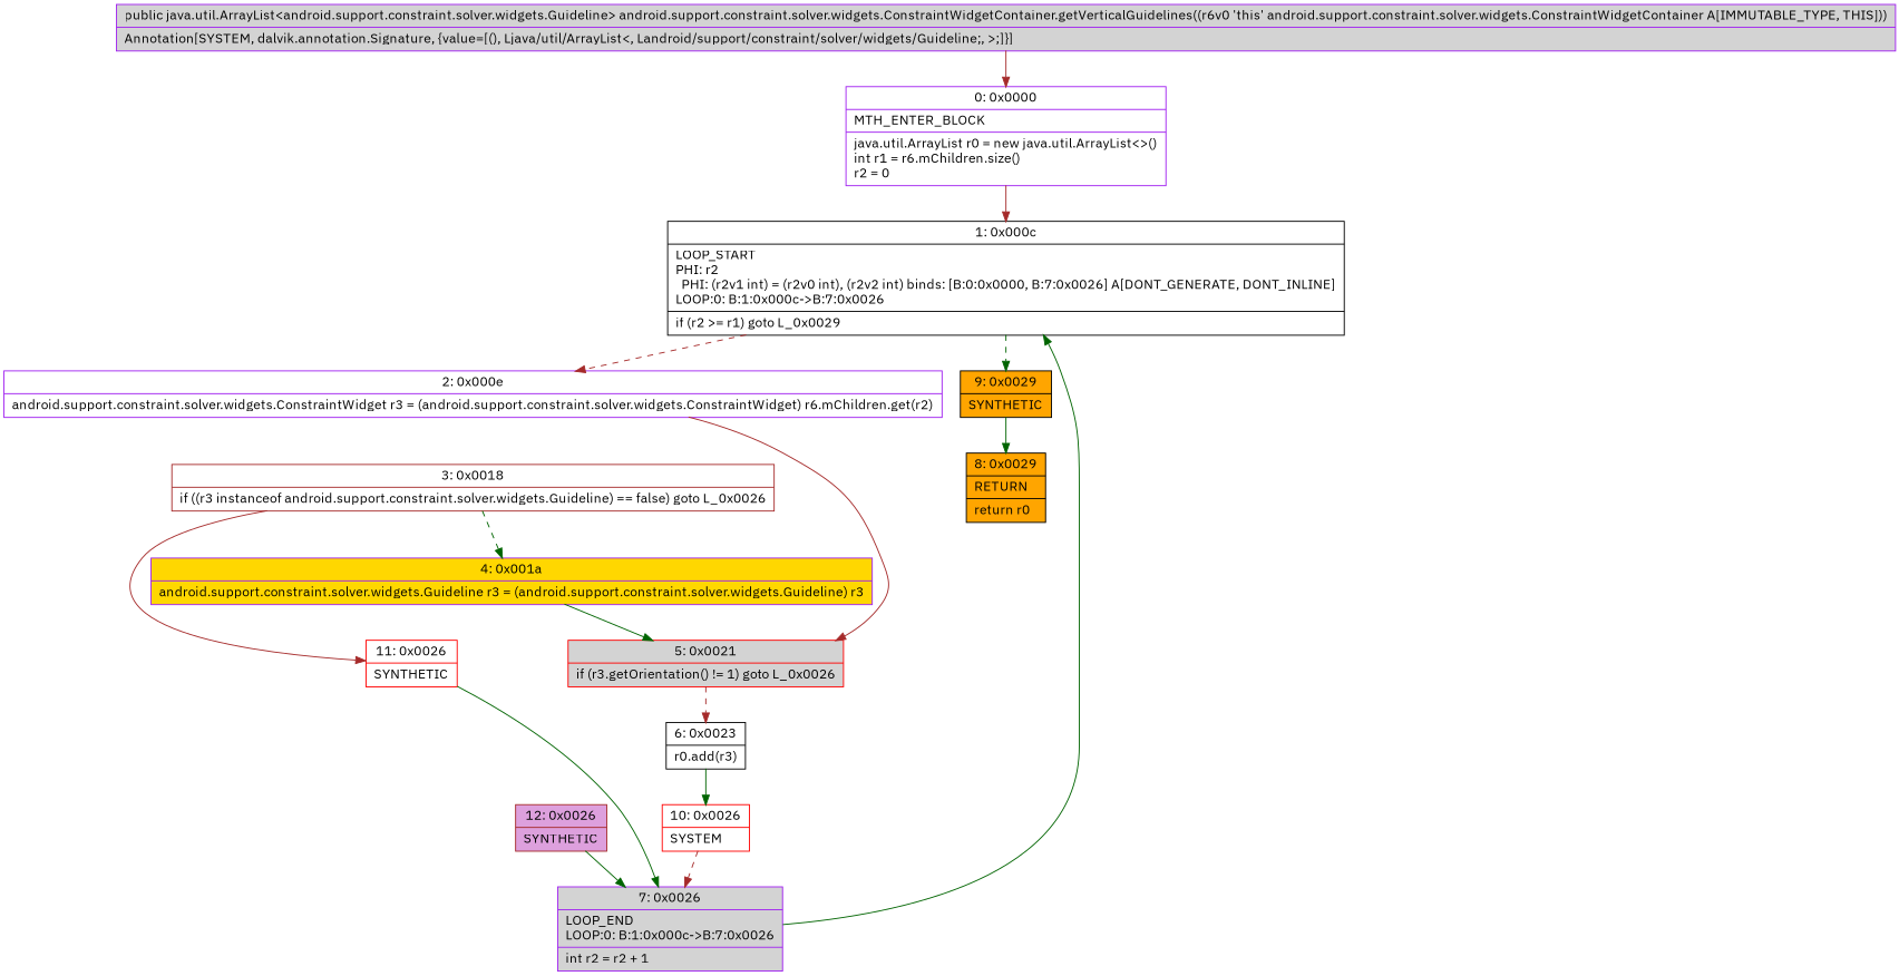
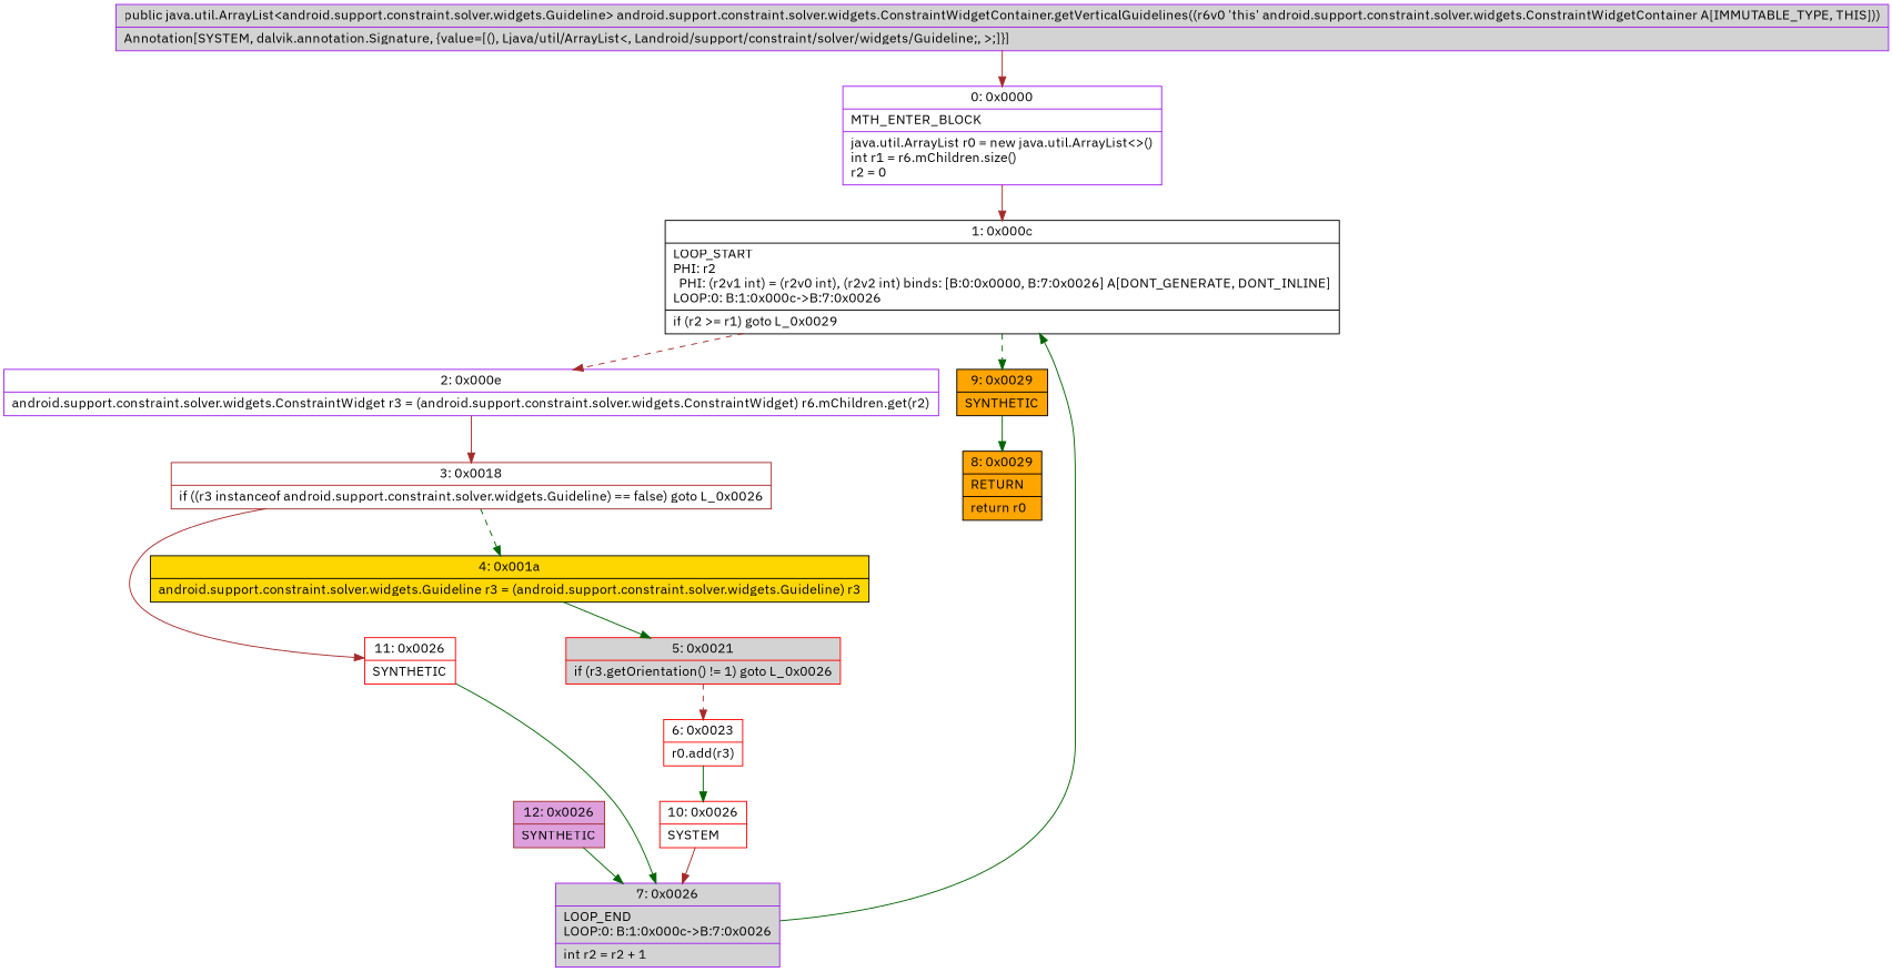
  digraph {
    fontname="IBM Plex Sans"
    node [color=black fillcolor=white fontname="IBM Plex Sans" shape=record style=filled]
    edge [color=darkgreen fontname="IBM Plex Sans"]
    n1 [color=purple label="{0\:\ 0x0000|MTH_ENTER_BLOCK\l|java.util.ArrayList r0 = new java.util.ArrayList\<\>()\lint r1 = r6.mChildren.size()\lr2 = 0\l}"]
    n2 [label="{1\:\ 0x000c|LOOP_START\lPHI: r2 \l  PHI: (r2v1 int) = (r2v0 int), (r2v2 int) binds: [B:0:0x0000, B:7:0x0026] A[DONT_GENERATE, DONT_INLINE]\lLOOP:0: B:1:0x000c\-\>B:7:0x0026\l|if (r2 \>= r1) goto L_0x0029\l}"]
    n3 [color=purple label="{2\:\ 0x000e|android.support.constraint.solver.widgets.ConstraintWidget r3 = (android.support.constraint.solver.widgets.ConstraintWidget) r6.mChildren.get(r2)\l}"]
    n4 [fillcolor=orange label="{9\:\ 0x0029|SYNTHETIC\l}"]
    n5 [color=brown label="{3\:\ 0x0018|if ((r3 instanceof android.support.constraint.solver.widgets.Guideline) == false) goto L_0x0026\l}"]
    n6 [fillcolor=orange label="{8\:\ 0x0029|RETURN\l|return r0\l}"]
-   n7 [color=purple fillcolor=gold label="{4\:\ 0x001a|android.support.constraint.solver.widgets.Guideline r3 = (android.support.constraint.solver.widgets.Guideline) r3\l}"]
+   n7 [fillcolor=gold label="{4\:\ 0x001a|android.support.constraint.solver.widgets.Guideline r3 = (android.support.constraint.solver.widgets.Guideline) r3\l}"]
    n8 [color=red label="{11\:\ 0x0026|SYNTHETIC\l}"]
    n9 [color=red fillcolor=lightgrey label="{5\:\ 0x0021|if (r3.getOrientation() != 1) goto L_0x0026\l}"]
    n10 [color=purple fillcolor=lightgrey label="{7\:\ 0x0026|LOOP_END\lLOOP:0: B:1:0x000c\-\>B:7:0x0026\l|int r2 = r2 + 1\l}"]
-   n11 [label="{6\:\ 0x0023|r0.add(r3)\l}"]
+   n11 [color=red label="{6\:\ 0x0023|r0.add(r3)\l}"]
    n12 [color=red label="{10\:\ 0x0026|SYSTEM\l}"]
    n13 [color=brown fillcolor=plum label="{12\:\ 0x0026|SYNTHETIC\l}"]
    n14 [color=purple fillcolor=lightgrey label="{public java.util.ArrayList\<android.support.constraint.solver.widgets.Guideline\> android.support.constraint.solver.widgets.ConstraintWidgetContainer.getVerticalGuidelines((r6v0 'this' android.support.constraint.solver.widgets.ConstraintWidgetContainer A[IMMUTABLE_TYPE, THIS]))  | Annotation[SYSTEM, dalvik.annotation.Signature, \{value=[(), Ljava\/util\/ArrayList\<, Landroid\/support\/constraint\/solver\/widgets\/Guideline;, \>;]\}]\l}"]
    n1 -> n2 [color=brown]
    n2 -> n3 [color=brown style=dashed]
    n2 -> n4 [style=dashed]
-   n3 -> n9 [color=brown]
+   n3 -> n5 [color=brown]
    n4 -> n6
    n5 -> n7 [style=dashed]
    n5 -> n8 [color=brown]
    n7 -> n9
    n8 -> n10
    n9 -> n11 [color=brown style=dashed]
    n10 -> n2
    n11 -> n12
-   n12 -> n10 [color=brown style=dashed]
+   n12 -> n10 [color=brown]
    n13 -> n10
    n14 -> n1 [color=brown]
  }
